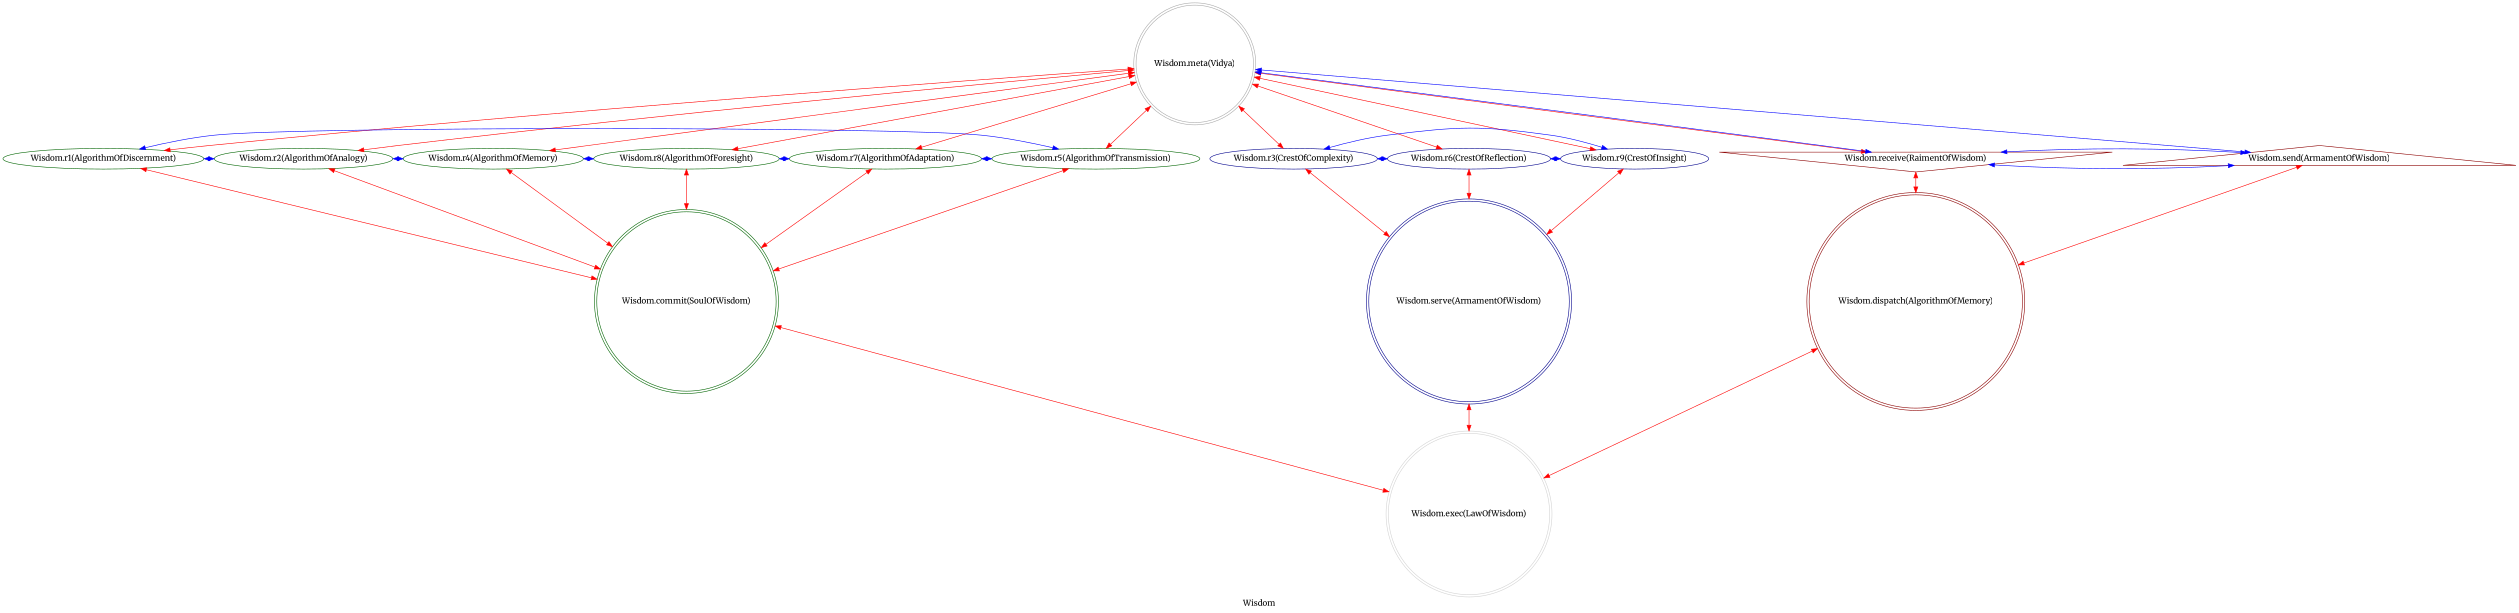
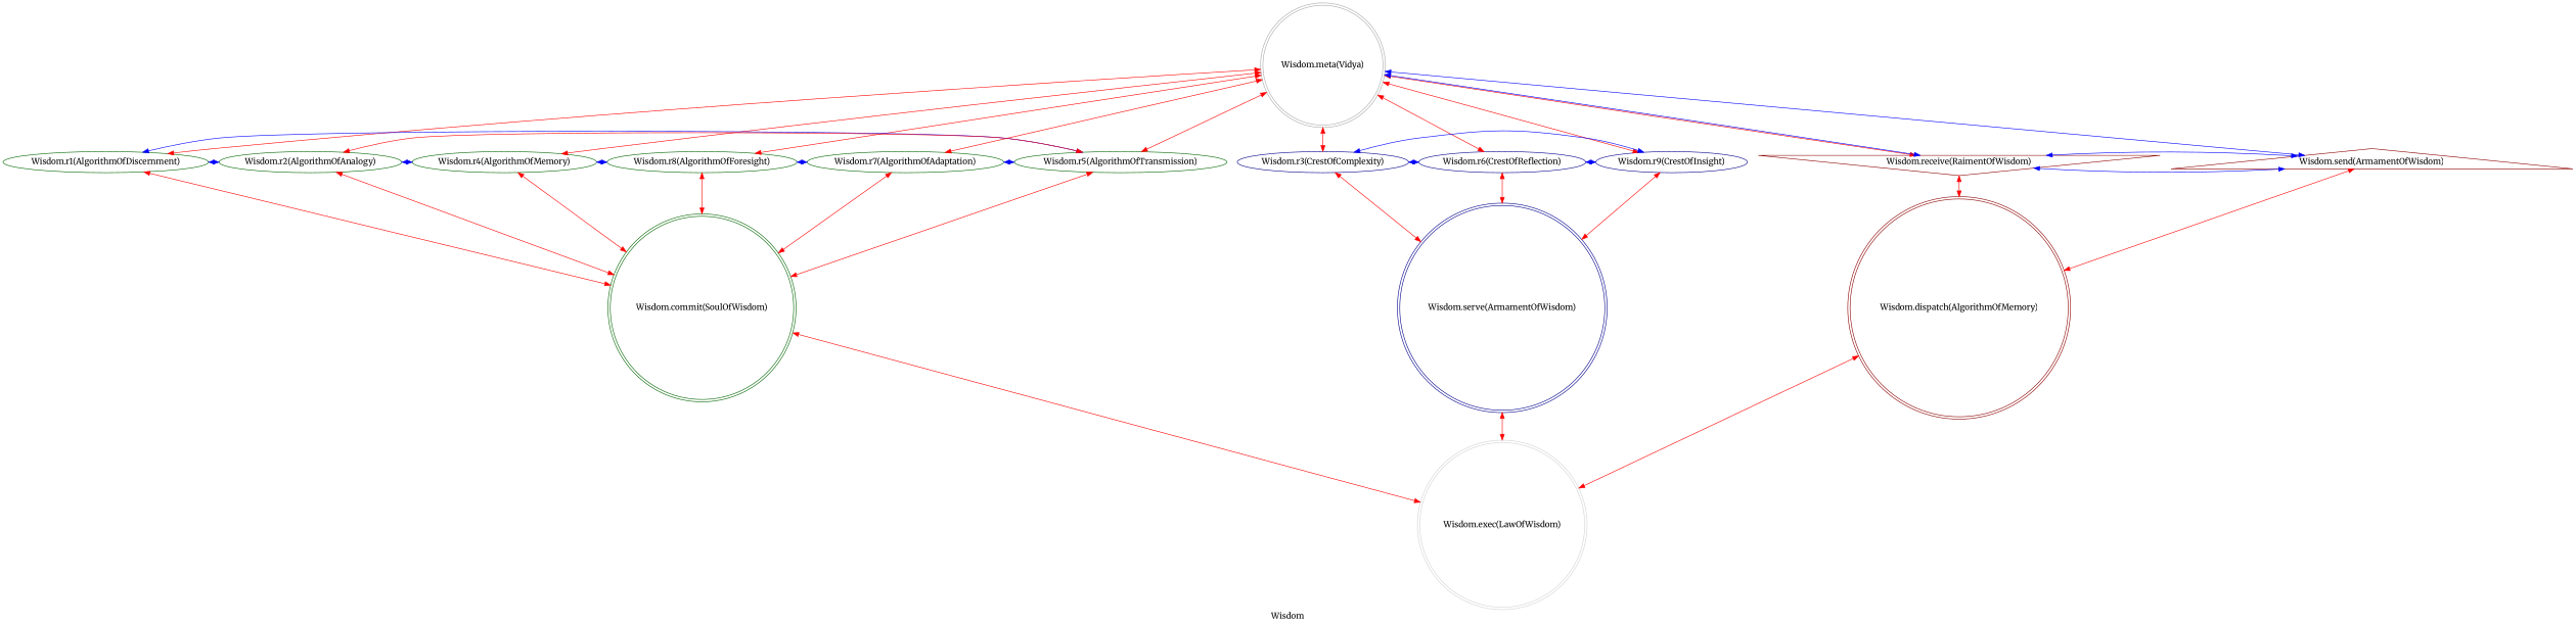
  strict digraph {
    fontname=Merriweather
    label=Wisdom
    node [color=darkgreen fontname=Merriweather]
    edge [color=red dir=both fontname=Merriweather]
    n1 [color=darkgray label="Wisdom.meta(Vidya)" shape=doublecircle]
    n2 [label="Wisdom.r1(AlgorithmOfDiscernment)"]
    n3 [label="Wisdom.r2(AlgorithmOfAnalogy)"]
    n4 [label="Wisdom.r4(AlgorithmOfMemory)"]
    n5 [label="Wisdom.r8(AlgorithmOfForesight)"]
    n6 [label="Wisdom.r7(AlgorithmOfAdaptation)"]
    n7 [label="Wisdom.r5(AlgorithmOfTransmission)"]
    n8 [color=darkblue label="Wisdom.r3(CrestOfComplexity)"]
    n9 [color=darkblue label="Wisdom.r6(CrestOfReflection)"]
    n10 [color=darkblue label="Wisdom.r9(CrestOfInsight)"]
    n11 [color=darkred label="Wisdom.receive(RaimentOfWisdom)" shape=invtriangle]
    n12 [color=darkred label="Wisdom.send(ArmamentOfWisdom)" shape=triangle]
    n13 [color=darkred label="Wisdom.dispatch(AlgorithmOfMemory)" shape=doublecircle]
    n14 [label="Wisdom.commit(SoulOfWisdom)" shape=doublecircle]
    n15 [color=darkblue label="Wisdom.serve(ArmamentOfWisdom)" shape=doublecircle]
    n16 [color=lightgray label="Wisdom.exec(LawOfWisdom)" shape=doublecircle]
    subgraph sub_1 {
      rank=same
      n1
    }
    subgraph sub_2 {
      rank=same
      n2
      n3
      n4
      n5
      n6
      n7
      n8
      n9
      n10
      n11
      n12
    }
    subgraph sub_3 {
      rank=same
      n13
      n14
      n15
    }
    subgraph sub_4 {
      rank=same
      n16
    }
    n1 -> n2
-   n1 -> n3
+   n7 -> n3
    n1 -> n4
    n1 -> n5
    n1 -> n6
    n1 -> n7
    n1 -> n8
    n1 -> n9
    n1 -> n10
    n1 -> n11
    n1 -> n12 [color=blue]
    n2 -> n3 [color=blue]
    n2 -> n14
    n3 -> n4 [color=blue]
    n3 -> n14
    n4 -> n5 [color=blue]
    n4 -> n14
    n5 -> n6 [color=blue]
    n5 -> n14
    n6 -> n7 [color=blue]
    n6 -> n14
    n7 -> n2 [color=blue]
    n7 -> n14
    n8 -> n9 [color=blue]
    n8 -> n15
    n9 -> n10 [color=blue]
    n9 -> n15
    n10 -> n8 [color=blue]
    n10 -> n15
    n11 -> n1 [color=blue]
    n11 -> n12 [color=blue]
    n11 -> n13
    n12 -> n11 [color=blue]
    n12 -> n13
    n13 -> n16
    n14 -> n16
    n15 -> n16
  }
